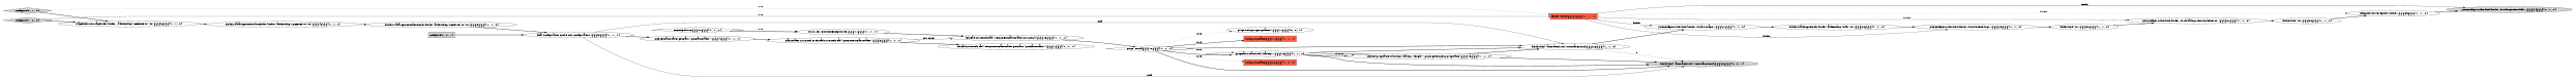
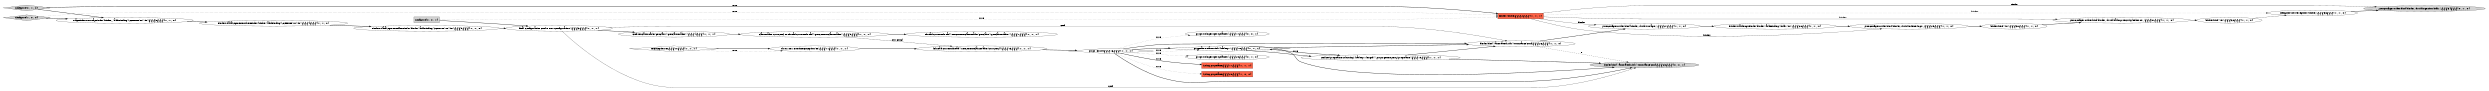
  digraph {
    rankdir=LR
    node [fillcolor=white shape=ellipse style=filled]
    edge [style=bold]
    n1 [label="ClassLoader currCtxCl = Thread.currentThread().getContextClassLoader()@@@5@@@['1', '1', '1']"]
    n2 [label="{Thread.currentThread().setContextClassLoader(currCtxCl)}@@@13@@@['1', '1', '1']"]
    n3 [label="Thread.currentThread().setContextClassLoader(getClass().getClassLoader())@@@7@@@['1', '1', '1']"]
    n4 [label="props != null@@@16@@@['1', '1', '1']" shape=diamond]
    n5 [label="binder.bind().in()@@@30@@@['1', '1', '0']"]
    n6 [label="JsonConfigProvider.bind(binder,\"druid.hadoop.security.kerberos\",)@@@31@@@['1', '1', '0']"]
    n7 [label="binder.bind().in()@@@32@@@['1', '1', '0']"]
    n8 [label="binder.bind().annotatedWith().toInstance(conf)@@@26@@@['1', '1', '0']"]
    n9 [fillcolor=lightgray label="binder.bind().annotatedWith().toInstance(conf)@@@23@@@['0', '0', '1']"]
    n10 [label="JsonConfigProvider.bind(binder,\"druid.storage\",)@@@27@@@['1', '1', '0']"]
    n11 [label="Binders.taskLogsBinder(binder).addBinding(\"hdfs\").to()@@@28@@@['1', '1', '0']"]
    n12 [label="Binders.dataSegmentPusherBinder(binder).addBinding(SCHEME).to().in()@@@4@@@['1', '1', '0']"]
    n13 [label="Binders.dataSegmentKillerBinder(binder).addBinding(SCHEME).to().in()@@@5@@@['1', '1', '0']"]
    n14 [label="final Configuration conf = new Configuration()@@@3@@@['1', '1', '1']"]
    n15 [label="JsonConfigProvider.bind(binder,\"druid.indexer.logs\",)@@@29@@@['1', '1', '0']"]
    n16 [label="conf.set(propName.substring(\"hadoop.\".length()),props.getProperty(propName))@@@19@@@['1', '1', '1']"]
    n17 [label="propName.startsWith(\"hadoop.\")@@@18@@@['1', '1', '1']" shape=diamond]
    n18 [label="conf.setClassLoader(getClass().getClassLoader())@@@4@@@['1', '1', '1']"]
    n19 [label="throw new RuntimeException(ex)@@@11@@@['1', '1', '1']"]
    n20 [label="MapBinder.newMapBinder(binder,,).addBinding(SCHEME).to().in()@@@3@@@['1', '1', '0']"]
    n21 [fillcolor=tomato label="String propName@@@17@@@['1', '1', '1']" shape=box]
    n22 [label="LifecycleModule.register(binder,)@@@33@@@['1', '1', '0']"]
    n23 [fillcolor=tomato label="String propName@@@20@@@['1', '0', '0']" shape=box]
    n24 [label="props.stringPropertyNames()@@@17@@@['0', '0', '1']"]
+   n25 [label="props.stringPropertyNames()@@@20@@@['0', '1', '0']"]
    n26 [fillcolor=lightgray label="configure['0', '1', '0']" shape=diamond]
    n27 [fillcolor=tomato label="Binder binder@@@2@@@['1', '1', '1']" shape=box]
    n28 [fillcolor=lightgray label="JsonConfigProvider.bind(binder,\"druid.ingestion.hdfs\",)@@@34@@@['0', '1', '0']"]
    n29 [fillcolor=lightgray label="configure['0', '0', '1']" shape=box]
    n30 [label="IOException ex@@@10@@@['1', '1', '1']" shape=diamond]
    n31 [fillcolor=lightgray label="configure['1', '0', '0']" shape=diamond]
    n1 -> n2 [label=currCtxCl style=solid]
    n1 -> n3
    n2 -> n4
    n4 -> n8
    n4 -> n9
    n4 -> n17
    n4 -> n17 [label=true style=dotted]
    n4 -> n21 [label=true]
    n4 -> n23 [label=true style=dotted]
    n4 -> n24 [label=true style=dotted]
+   n4 -> n25 [label=true style=dotted]
    n5 -> n6
    n6 -> n7
-   n7 -> n22
+   n7 -> n22 [style=solid]
    n8 -> n9 [label=0 style=dashed]
    n8 -> n10
    n10 -> n11
    n11 -> n15
    n12 -> n13
    n13 -> n14
    n14 -> n8 [label=conf style=solid]
    n14 -> n9 [label=conf style=solid]
    n14 -> n18
    n15 -> n5
    n16 -> n8
    n16 -> n9
    n16 -> n17
    n17 -> n8
    n17 -> n9
    n17 -> n16 [label=true style=dotted]
    n17 -> n16
    n18 -> n1
    n19 -> n2
    n20 -> n12
    n22 -> n28
    n26 -> n20
-   n26 -> n27 [label=true style=dotted]
+   n26 -> n27 [label=true]
    n27 -> n6 [label=binder style=solid]
    n27 -> n10 [label=binder style=solid]
    n27 -> n15 [label=binder style=solid]
    n27 -> n22 [label=binder style=dotted]
    n27 -> n28 [label=binder style=solid]
    n29 -> n14
+   n29 -> n27 [label=true style=dotted]
    n30 -> n19
    n30 -> n19 [label=true style=dotted]
    n31 -> n20
-   n31 -> n27 [label=true style=solid]
+   n31 -> n27 [label=true style=dotted]
  }
